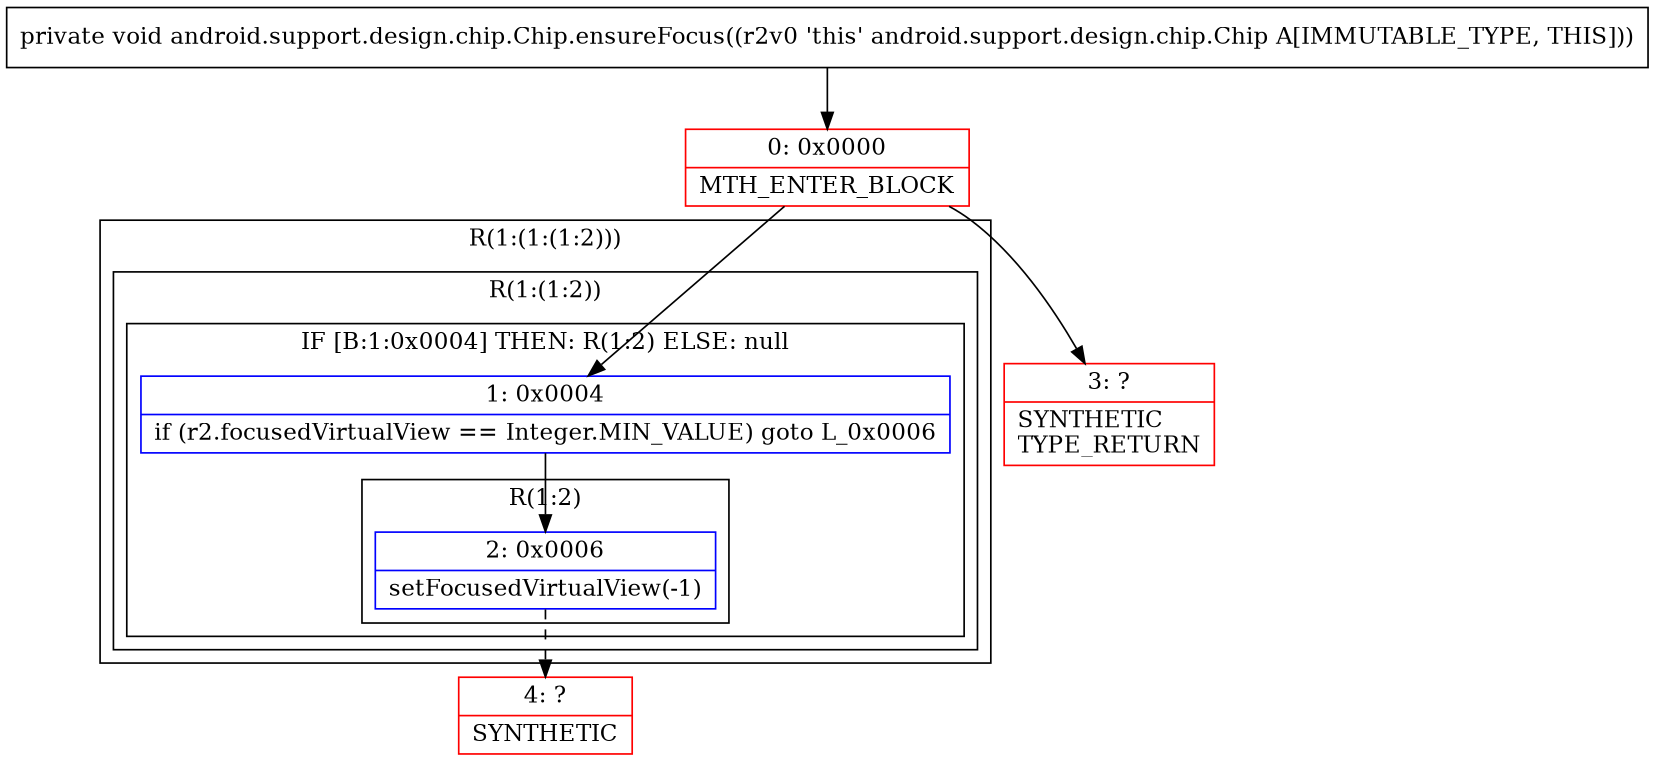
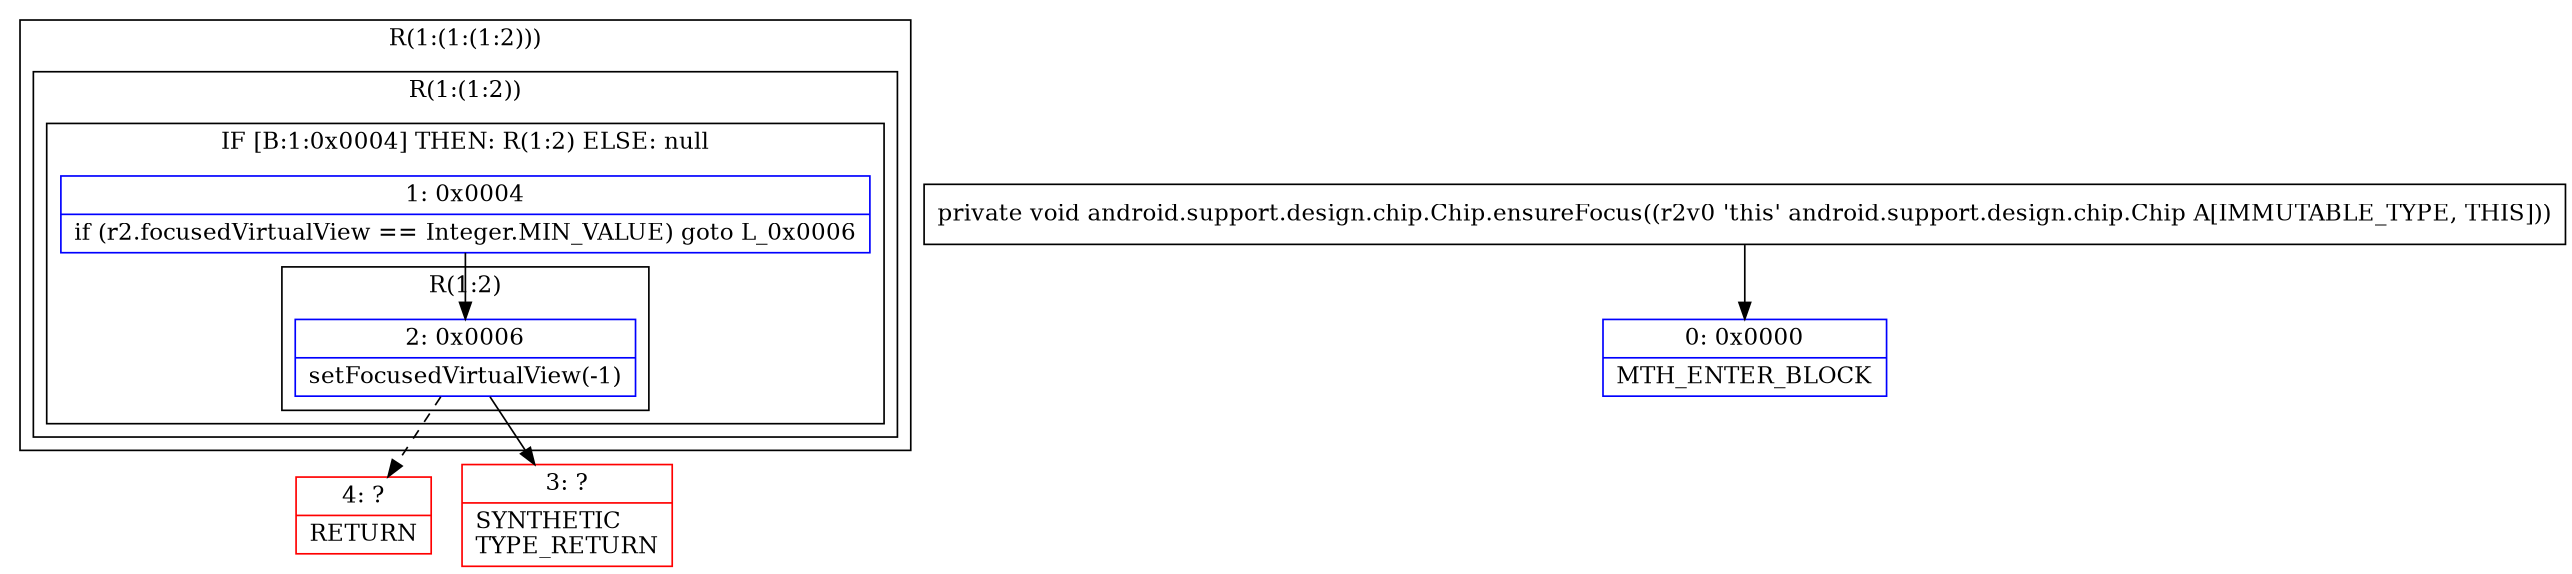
  digraph {
    node [color=red shape=record]
    n1 [color=blue label="{2\:\ 0x0006|setFocusedVirtualView(\-1)\l}"]
    n2 [color=blue label="{1\:\ 0x0004|if (r2.focusedVirtualView == Integer.MIN_VALUE) goto L_0x0006\l}"]
-   n3 [label="{4\:\ ?|SYNTHETIC\l}"]
+   n3 [label="{4\:\ ?|RETURN\l}"]
    n4 [label="{3\:\ ?|SYNTHETIC\lTYPE_RETURN\l}"]
-   n5 [label="{0\:\ 0x0000|MTH_ENTER_BLOCK\l}"]
+   n5 [color=blue label="{0\:\ 0x0000|MTH_ENTER_BLOCK\l}"]
    n6 [label="{private void android.support.design.chip.Chip.ensureFocus((r2v0 'this' android.support.design.chip.Chip A[IMMUTABLE_TYPE, THIS])) }" color=""]
    subgraph cluster_1 {
      label="R(1:(1:(1:2)))"
      subgraph cluster_2 {
        label="R(1:(1:2))"
        subgraph cluster_3 {
          label="IF [B:1:0x0004] THEN: R(1:2) ELSE: null"
          n2
          subgraph cluster_4 {
            label="R(1:2)"
            n1
          }
        }
      }
    }
    n1 -> n3 [style=dashed]
-   n5 -> n4
+   n1 -> n4
    n2 -> n1
-   n5 -> n2
    n6 -> n5
  }
